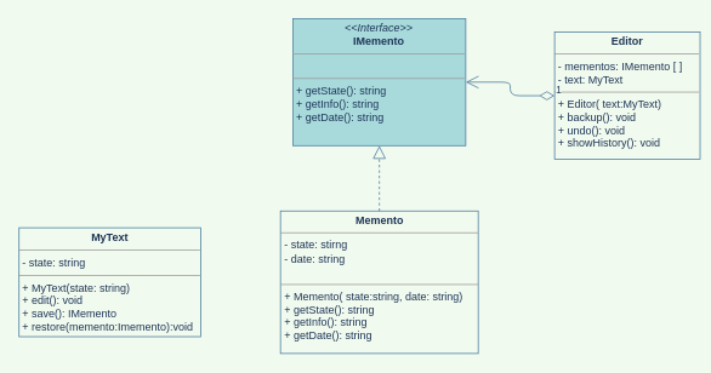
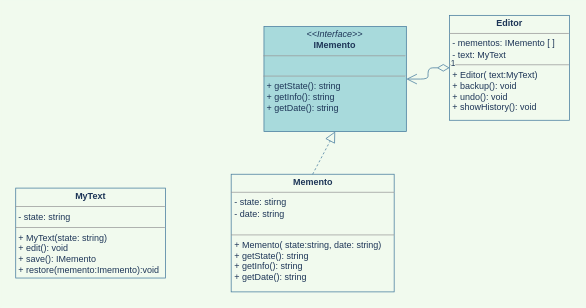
  <mxCell id="0" />
  <mxCell id="1" parent="0" />
- <mxCell id="2" value="&lt;p style=&quot;margin: 0px ; margin-top: 4px ; text-align: center&quot;&gt;&lt;i&gt;&amp;lt;&amp;lt;Interface&amp;gt;&amp;gt;&lt;/i&gt;&lt;br&gt;&lt;b&gt;IMemento&lt;/b&gt;&lt;/p&gt;&lt;hr size=&quot;1&quot;&gt;&lt;p style=&quot;margin: 0px ; margin-left: 4px&quot;&gt;&lt;br&gt;&lt;/p&gt;&lt;hr size=&quot;1&quot;&gt;&lt;p style=&quot;margin: 0px ; margin-left: 4px&quot;&gt;+ getState(): string&lt;br&gt;+ getInfo(): string&lt;br&gt;&lt;/p&gt;&lt;p style=&quot;margin: 0px ; margin-left: 4px&quot;&gt;+ getDate(): string&lt;br&gt;&lt;/p&gt;" style="verticalAlign=top;align=left;overflow=fill;fontSize=12;fontFamily=Helvetica;html=1;rounded=0;strokeColor=#457B9D;fontColor=#1D3557;fillColor=#A8DADC;" vertex="1" parent="1"><mxGeometry x="321.25" y="20" width="190" height="140" as="geometry" /></mxCell>
+ <mxCell id="2" value="&lt;p style=&quot;margin: 0px ; margin-top: 4px ; text-align: center&quot;&gt;&lt;i&gt;&amp;lt;&amp;lt;Interface&amp;gt;&amp;gt;&lt;/i&gt;&lt;br&gt;&lt;b&gt;IMemento&lt;/b&gt;&lt;/p&gt;&lt;hr size=&quot;1&quot;&gt;&lt;p style=&quot;margin: 0px ; margin-left: 4px&quot;&gt;&lt;br&gt;&lt;/p&gt;&lt;hr size=&quot;1&quot;&gt;&lt;p style=&quot;margin: 0px ; margin-left: 4px&quot;&gt;+ getState(): string&lt;br&gt;+ getInfo(): string&lt;br&gt;&lt;/p&gt;&lt;p style=&quot;margin: 0px ; margin-left: 4px&quot;&gt;+ getDate(): string&lt;br&gt;&lt;/p&gt;" style="verticalAlign=top;align=left;overflow=fill;fontSize=12;fontFamily=Helvetica;html=1;rounded=0;strokeColor=#457B9D;fontColor=#1D3557;fillColor=#A8DADC;" vertex="1" parent="1"><mxGeometry x="351.25" y="35" width="190" height="140" as="geometry" /></mxCell>
  <mxCell id="3" value="&lt;p style=&quot;margin: 0px ; margin-top: 4px ; text-align: center&quot;&gt;&lt;b&gt;Memento&lt;/b&gt;&lt;/p&gt;&lt;hr size=&quot;1&quot;&gt;&lt;p style=&quot;margin: 0px 0px 0px 4px&quot;&gt;&lt;/p&gt;&lt;p style=&quot;margin: 0px 0px 0px 4px&quot;&gt;- state: stirng&lt;/p&gt;&lt;p style=&quot;margin: 0px 0px 0px 4px&quot;&gt;- date: string&lt;/p&gt;&lt;p style=&quot;margin: 0px ; margin-left: 4px&quot;&gt;&lt;br&gt;&lt;/p&gt;&lt;hr size=&quot;1&quot;&gt;&lt;p style=&quot;margin: 0px 0px 0px 4px&quot;&gt;+ Memento( state:string, date: string)&lt;/p&gt;&lt;p style=&quot;margin: 0px 0px 0px 4px&quot;&gt;+ getState(): string&lt;br&gt;+ getInfo(): string&lt;br&gt;&lt;/p&gt;&lt;p style=&quot;margin: 0px 0px 0px 4px&quot;&gt;+ getDate(): string&lt;/p&gt;" style="verticalAlign=top;align=left;overflow=fill;fontSize=12;fontFamily=Helvetica;html=1;rounded=0;strokeColor=#457B9D;fontColor=#1D3557;fillColor=none;" vertex="1" parent="1"><mxGeometry x="307.5" y="232" width="217.5" height="157" as="geometry" /></mxCell>
  <mxCell id="4" value="" style="endArrow=block;dashed=1;endFill=0;endSize=12;html=1;exitX=0.5;exitY=0;exitDx=0;exitDy=0;entryX=0.5;entryY=1;entryDx=0;entryDy=0;strokeColor=#457B9D;fontColor=#1D3557;labelBackgroundColor=#F1FAEE;" edge="1" parent="1" source="3" target="2"><mxGeometry width="160" relative="1" as="geometry"><mxPoint x="270" y="326" as="sourcePoint" /><mxPoint x="430" y="326" as="targetPoint" /></mxGeometry></mxCell>
- <mxCell id="5" value="&lt;p style=&quot;margin: 0px ; margin-top: 4px ; text-align: center&quot;&gt;&lt;b&gt;Editor&lt;/b&gt;&lt;/p&gt;&lt;hr size=&quot;1&quot;&gt;&lt;p style=&quot;margin: 0px ; margin-left: 4px&quot;&gt;- mementos: IMemento [ ]&lt;/p&gt;&lt;p style=&quot;margin: 0px ; margin-left: 4px&quot;&gt;- text: MyText&lt;/p&gt;&lt;hr size=&quot;1&quot;&gt;&lt;p style=&quot;margin: 0px ; margin-left: 4px&quot;&gt;+ Editor( text:MyText)&lt;/p&gt;&lt;p style=&quot;margin: 0px ; margin-left: 4px&quot;&gt;+ backup(): void&lt;/p&gt;&lt;p style=&quot;margin: 0px ; margin-left: 4px&quot;&gt;+ undo(): void&lt;/p&gt;&lt;p style=&quot;margin: 0px ; margin-left: 4px&quot;&gt;+ showHistory(): void&lt;/p&gt;" style="verticalAlign=top;align=left;overflow=fill;fontSize=12;fontFamily=Helvetica;html=1;rounded=0;fontColor=#1D3557;strokeColor=#457B9D;fillColor=none;" vertex="1" parent="1"><mxGeometry x="609" y="35" width="160" height="140" as="geometry" /></mxCell>
+ <mxCell id="5" value="&lt;p style=&quot;margin: 0px ; margin-top: 4px ; text-align: center&quot;&gt;&lt;b&gt;Editor&lt;/b&gt;&lt;/p&gt;&lt;hr size=&quot;1&quot;&gt;&lt;p style=&quot;margin: 0px ; margin-left: 4px&quot;&gt;- mementos: IMemento [ ]&lt;/p&gt;&lt;p style=&quot;margin: 0px ; margin-left: 4px&quot;&gt;- text: MyText&lt;/p&gt;&lt;hr size=&quot;1&quot;&gt;&lt;p style=&quot;margin: 0px ; margin-left: 4px&quot;&gt;+ Editor( text:MyText)&lt;/p&gt;&lt;p style=&quot;margin: 0px ; margin-left: 4px&quot;&gt;+ backup(): void&lt;/p&gt;&lt;p style=&quot;margin: 0px ; margin-left: 4px&quot;&gt;+ undo(): void&lt;/p&gt;&lt;p style=&quot;margin: 0px ; margin-left: 4px&quot;&gt;+ showHistory(): void&lt;/p&gt;" style="verticalAlign=top;align=left;overflow=fill;fontSize=12;fontFamily=Helvetica;html=1;rounded=0;fontColor=#1D3557;strokeColor=#457B9D;fillColor=none;" vertex="1" parent="1"><mxGeometry x="599" y="20" width="160" height="140" as="geometry" /></mxCell>
  <mxCell id="6" value="&lt;p style=&quot;margin: 0px ; margin-top: 4px ; text-align: center&quot;&gt;&lt;b&gt;MyText&lt;/b&gt;&lt;/p&gt;&lt;hr size=&quot;1&quot;&gt;&lt;p style=&quot;margin: 0px ; margin-left: 4px&quot;&gt;- state: string&lt;/p&gt;&lt;hr size=&quot;1&quot;&gt;&lt;p style=&quot;margin: 0px ; margin-left: 4px&quot;&gt;+ MyText(state: string)&lt;/p&gt;&lt;p style=&quot;margin: 0px ; margin-left: 4px&quot;&gt;+ edit(): void&lt;/p&gt;&lt;p style=&quot;margin: 0px ; margin-left: 4px&quot;&gt;+ save(): IMemento&lt;/p&gt;&lt;p style=&quot;margin: 0px ; margin-left: 4px&quot;&gt;+ restore(memento:Imemento):void&lt;/p&gt;" style="verticalAlign=top;align=left;overflow=fill;fontSize=12;fontFamily=Helvetica;html=1;rounded=0;fontColor=#1D3557;strokeColor=#457B9D;fillColor=none;" vertex="1" parent="1"><mxGeometry x="20" y="250.5" width="200" height="120" as="geometry" /></mxCell>
  <mxCell id="7" value="1" style="endArrow=open;html=1;endSize=12;startArrow=diamondThin;startSize=14;startFill=0;edgeStyle=orthogonalEdgeStyle;align=left;verticalAlign=bottom;fontColor=#1D3557;strokeColor=#457B9D;fillColor=#A8DADC;exitX=0;exitY=0.5;exitDx=0;exitDy=0;entryX=1;entryY=0.5;entryDx=0;entryDy=0;labelBackgroundColor=#F1FAEE;" edge="1" parent="1" source="5" target="2"><mxGeometry x="-1" y="3" relative="1" as="geometry"><mxPoint x="269" y="322" as="sourcePoint" /><mxPoint x="429" y="322" as="targetPoint" /></mxGeometry></mxCell>
